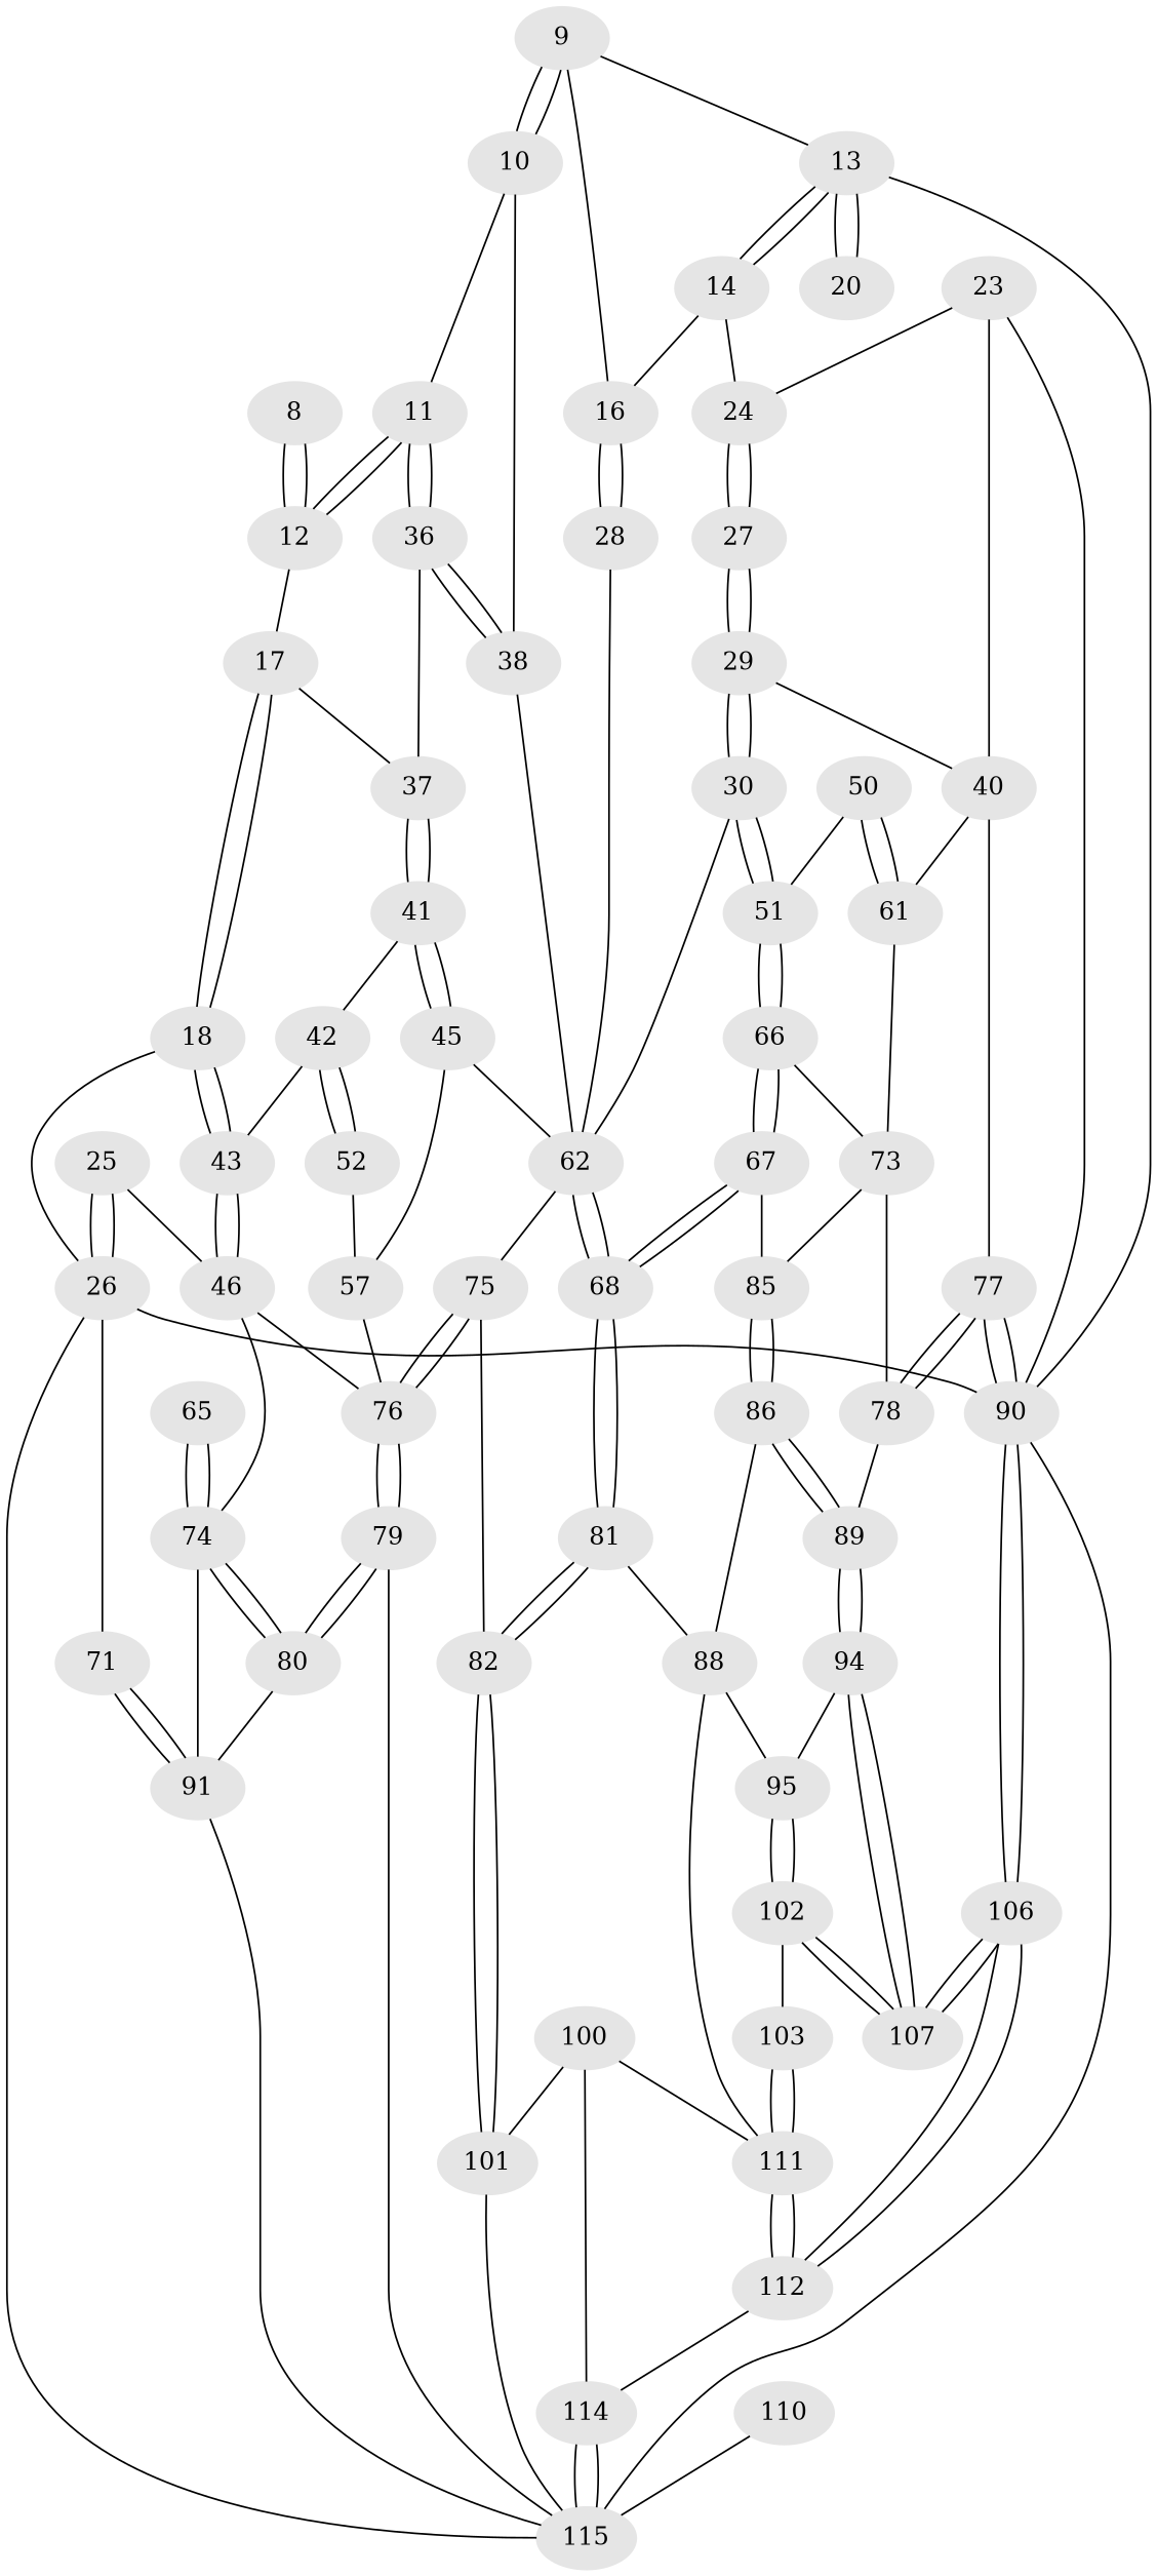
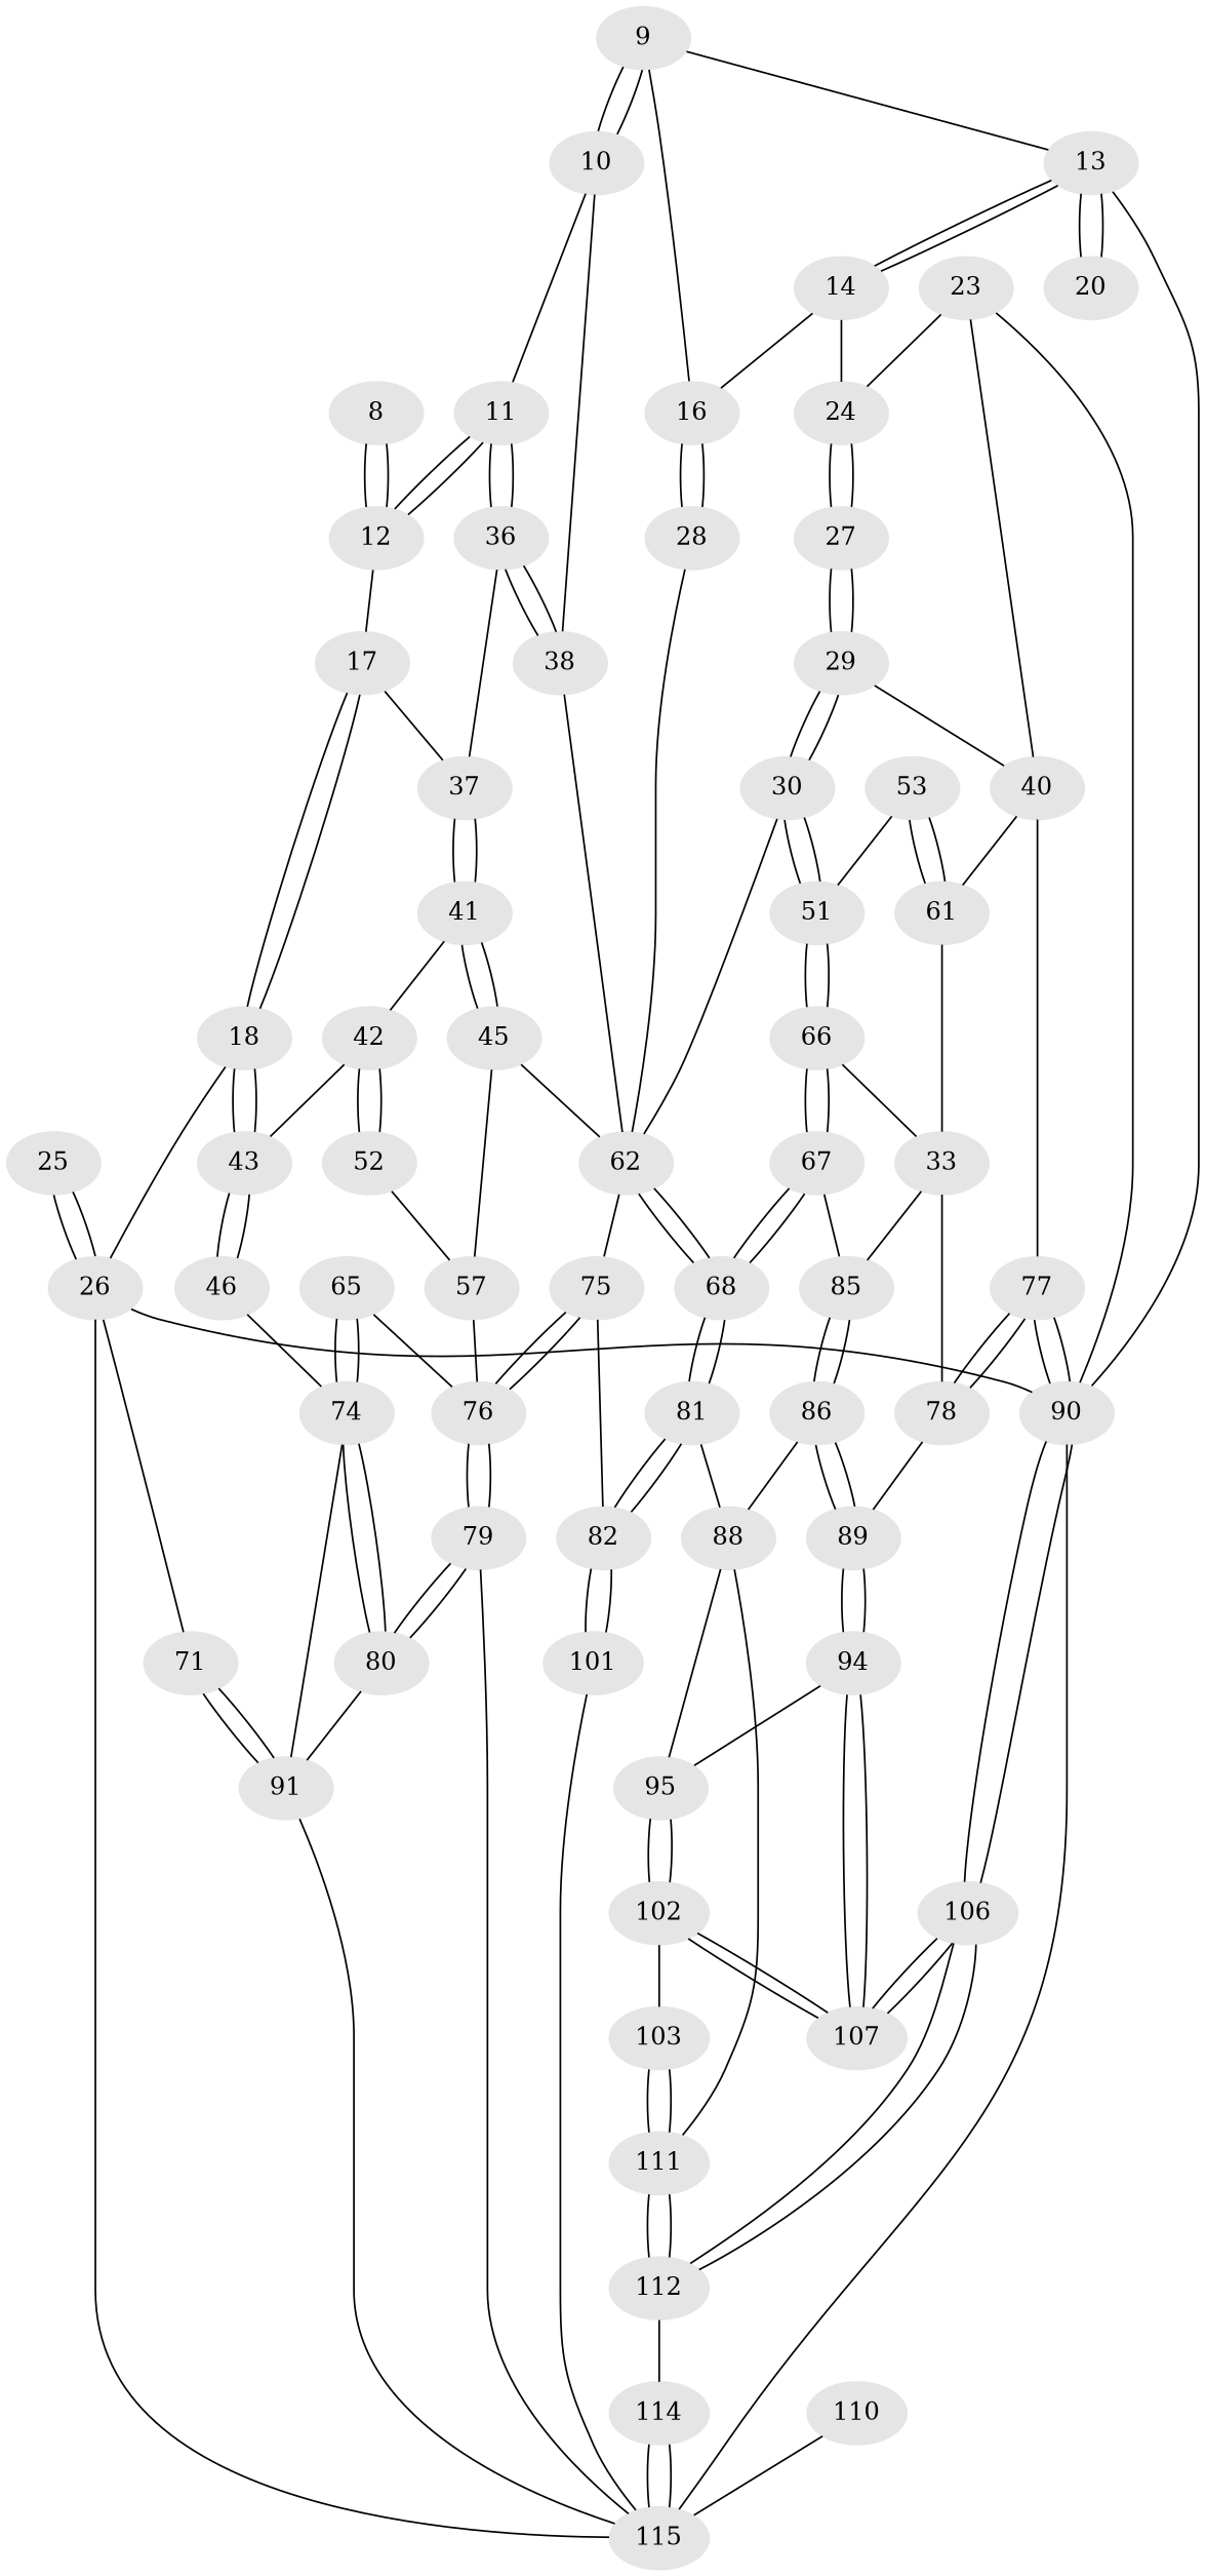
  graph {
    node [color=gray90 style=filled]
    8
    12
    17
    26 [super="+19"]
    90 [super="+5"]
    71
    115 [super="+93+108"]
    9 [super="+1"]
    10
    13 [super="+3"]
    16 [super="+15"]
    11
    38 [super="+33"]
    14
    20
    28
    36
    62 [super="+47+32"]
    37
    18
    24 [super="+22+21"]
    106
    27
    43
    41
    46
    23
    40 [super="+34+35"]
    61 [super="+48+49"]
    77 [super="+39"]
    29
    25
    74 [super="+69+55"]
    91 [super="+84+70"]
    30
    68
    75 [super="+63"]
    51
    66
    42
    45
-   73 [super="+72"]
+   73 [super="+72" label=33]
    78
    52
    57 [super="+56"]
    76 [super="+59+58+64"]
    80
-   50
+   50 [label=53]
    67
    65 [super="+54+60"]
    79
    85
    81
    82
    86
    88 [super="+87"]
    89
    101
    94
    95
    111 [super="+99+98"]
    102
    112
    107
    103
-   100
    114 [super="+113"]
    110 [super="+109"]
    8 -- 12
    8 -- 12
    12 -- 17
    17 -- 37
    17 -- 18
    17 -- 18
    26 -- 90
    26 -- 71
    26 -- 115
    90 -- 115
    90 -- 106
    90 -- 106
    71 -- 91 [weight=2]
    71 -- 91
    9 -- 10
    9 -- 10
    9 -- 13
    9 -- 16
    10 -- 11
    10 -- 38
    13 -- 90
    13 -- 14
    13 -- 14
    13 -- 20 [weight=2]
    13 -- 20
    16 -- 28 [weight=2]
    16 -- 28
    11 -- 12
    11 -- 12
    11 -- 36
    11 -- 36
    38 -- 62 [weight=2]
    14 -- 16
    14 -- 24
    28 -- 62
    36 -- 38
    36 -- 38
    36 -- 37
    62 -- 68
    62 -- 68
    62 -- 75
    37 -- 41
    37 -- 41
    18 -- 26
    18 -- 43
    18 -- 43
    24 -- 27 [weight=2]
    24 -- 27
    106 -- 112
    106 -- 112
    106 -- 107
    106 -- 107
    27 -- 29
    27 -- 29
    43 -- 46
    43 -- 46
    41 -- 42
    41 -- 45
    41 -- 45
    46 -- 74
    23 -- 90
    23 -- 24
    23 -- 40
    40 -- 61 [weight=2]
    40 -- 77
    61 -- 73
    77 -- 90 [weight=2]
    77 -- 90
    77 -- 78
    77 -- 78
    29 -- 40
    29 -- 30
    29 -- 30
    25 -- 26 [weight=2]
    25 -- 26
-   25 -- 46
    74 -- 91
    74 -- 80
    74 -- 80
    91 -- 115 [weight=2]
    30 -- 62
    30 -- 51
    30 -- 51
    68 -- 81
    68 -- 81
    75 -- 76 [weight=2]
    75 -- 76
    75 -- 82
    51 -- 66
    51 -- 66
    66 -- 73
    66 -- 67
    66 -- 67
    42 -- 43
    42 -- 52
    42 -- 52
    45 -- 62
    45 -- 57
    73 -- 78
    73 -- 85
    78 -- 89
    52 -- 57
    57 -- 76 [weight=2]
    76 -- 79
    76 -- 79
    80 -- 91
    50 -- 61 [weight=2]
    50 -- 61
    50 -- 51
    67 -- 68
    67 -- 68
    67 -- 85
    65 -- 74 [weight=2]
    65 -- 74
-   46 -- 76
+   65 -- 76
    79 -- 115
    79 -- 80
    79 -- 80
    85 -- 86
    85 -- 86
    81 -- 82
    81 -- 82
    81 -- 88
    82 -- 101
    82 -- 101
    86 -- 88
    86 -- 89
    86 -- 89
    88 -- 95
    88 -- 111
    89 -- 94
    89 -- 94
    101 -- 115
    94 -- 95
    94 -- 107
    94 -- 107
    95 -- 102
    95 -- 102
    111 -- 112
    111 -- 112
    102 -- 107
    102 -- 107
    102 -- 103
    112 -- 114
    103 -- 111 [weight=2]
    103 -- 111
-   100 -- 101
-   100 -- 111
-   100 -- 114
    114 -- 115 [weight=2]
    114 -- 115
    110 -- 115 [weight=4]
  }
